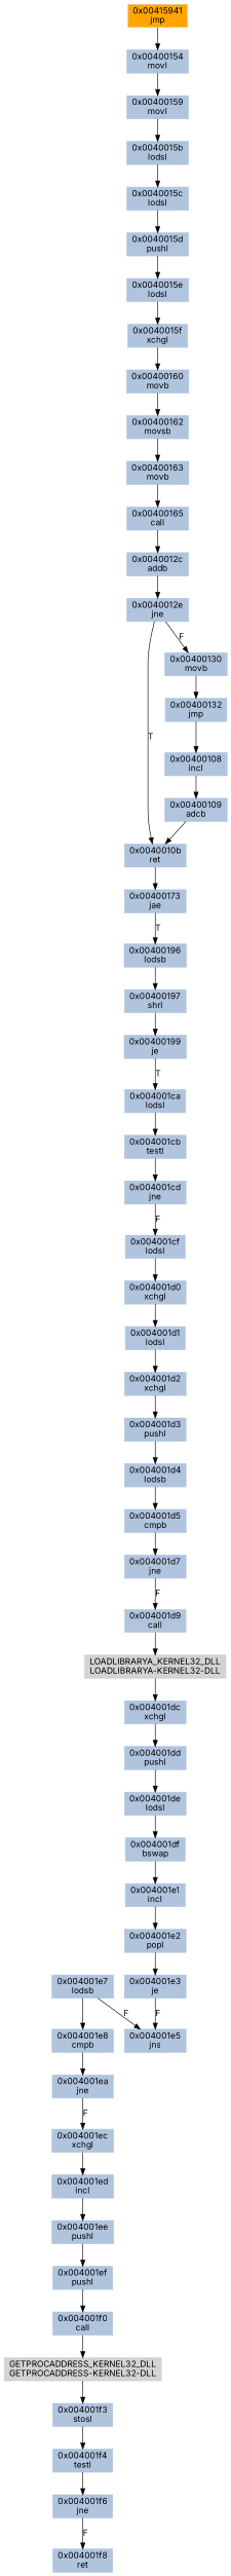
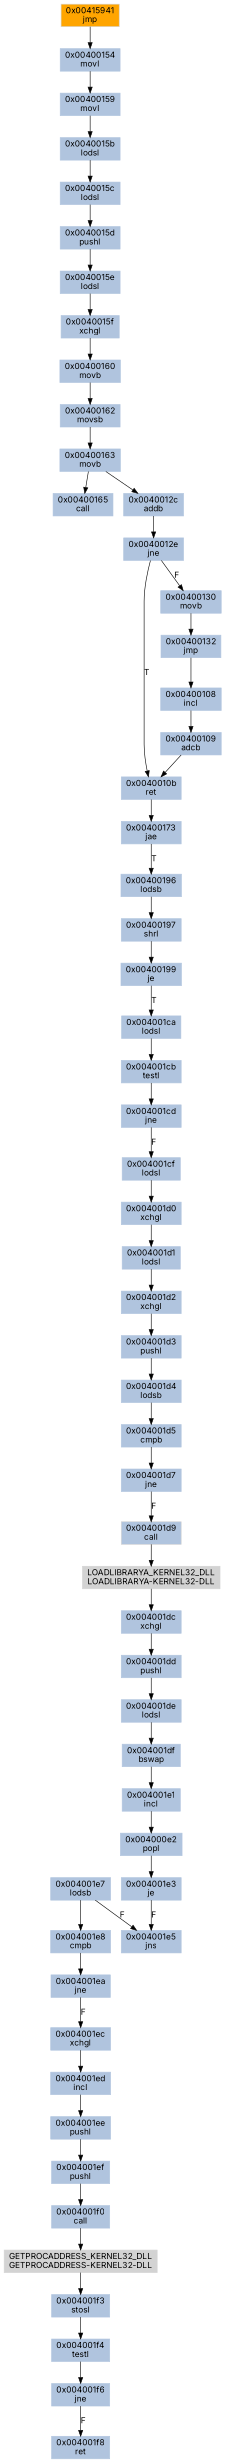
  strict digraph {
    fontname=Inter
    node [color=lightsteelblue fillcolor=lightsteelblue fontname=Inter shape=rectangle style=filled]
    edge [color="#000000" fontname=Inter]
    n1 [label="0x004001e3\nje"]
    n2 [label="0x004001e5\njns"]
    n3 [label="0x004001e7\nlodsb"]
    n4 [label="0x004001e8\ncmpb"]
    n5 [label="0x0040015f\nxchgl"]
    n6 [label="0x00400160\nmovb"]
    n7 [label="0x00400162\nmovsb"]
    n8 [label="0x00400163\nmovb"]
    n9 [label="0x004001f8\nret"]
    n10 [label="0x004001d5\ncmpb"]
    n11 [label="0x004001d7\njne"]
    n12 [color=lightgrey label="0x004001d9\ncall"]
    n13 [color=lightgrey fillcolor=lightgrey label="LOADLIBRARYA_KERNEL32_DLL\nLOADLIBRARYA-KERNEL32-DLL"]
    n14 [label="0x00400197\nshrl"]
    n15 [label="0x00400199\nje"]
    n16 [label="0x004001ca\nlodsl"]
    n17 [label="0x004001cb\ntestl"]
    n18 [label="0x004001f6\njne"]
    n19 [label="0x004001f3\nstosl"]
    n20 [label="0x004001f4\ntestl"]
    n21 [label="0x00400196\nlodsb"]
    n22 [label="0x00400108\nincl"]
    n23 [label="0x00400109\nadcb"]
    n24 [label="0x0040010b\nret"]
    n25 [label="0x00400173\njae"]
    n26 [label="0x00400132\njmp"]
    n27 [label="0x0040015b\nlodsl"]
    n28 [label="0x0040015c\nlodsl"]
    n29 [label="0x0040015d\npushl"]
    n30 [label="0x0040015e\nlodsl"]
    n31 [label="0x004001df\nbswap"]
    n32 [label="0x004001e1\nincl"]
-   n33 [label="0x004001e2\npopl"]
+   n33 [label="0x004000e2\npopl"]
    n34 [label="0x004001d3\npushl"]
    n35 [label="0x004001d4\nlodsb"]
    n36 [label="0x004001cd\njne"]
    n37 [label="0x004001cf\nlodsl"]
    n38 [label="0x004001d0\nxchgl"]
    n39 [label="0x004001ef\npushl"]
    n40 [label="0x004001f0\ncall"]
    n41 [color=lightgrey fillcolor=lightgrey label="GETPROCADDRESS_KERNEL32_DLL\nGETPROCADDRESS-KERNEL32-DLL"]
    n42 [label="0x004001ed\nincl"]
    n43 [label="0x004001ee\npushl"]
    n44 [label="0x004001dc\nxchgl"]
    n45 [label="0x004001dd\npushl"]
    n46 [label="0x004001de\nlodsl"]
    n47 [label="0x004001d2\nxchgl"]
    n48 [label="0x004001ec\nxchgl"]
    n49 [label="0x00400159\nmovl"]
    n50 [label="0x004001d1\nlodsl"]
    n51 [label="0x0040012e\njne"]
    n52 [label="0x00400130\nmovb"]
    n53 [color=lightgrey fillcolor=orange label="0x00415941\njmp"]
    n54 [label="0x00400154\nmovl"]
    n55 [label="0x004001ea\njne"]
    n56 [label="0x00400165\ncall"]
    n57 [label="0x0040012c\naddb"]
    n1 -> n2 [label=F]
    n3 -> n2 [label=F]
    n3 -> n4
    n4 -> n55
    n5 -> n6
    n6 -> n7
    n7 -> n8
    n8 -> n56
    n10 -> n11
    n11 -> n12 [label=F]
    n12 -> n13
    n13 -> n44
    n14 -> n15
    n15 -> n16 [label=T]
    n16 -> n17
    n17 -> n36
    n18 -> n9 [label=F]
    n19 -> n20
    n20 -> n18
    n21 -> n14
    n22 -> n23
    n23 -> n24
    n24 -> n25
    n25 -> n21 [label=T]
    n26 -> n22
    n27 -> n28
    n28 -> n29
    n29 -> n30
    n30 -> n5
    n31 -> n32
    n32 -> n33
    n33 -> n1
    n34 -> n35
    n35 -> n10
    n36 -> n37 [label=F]
    n37 -> n38
    n38 -> n50
    n39 -> n40
    n40 -> n41
    n41 -> n19
    n42 -> n43
    n43 -> n39
    n44 -> n45
    n45 -> n46
    n46 -> n31
    n47 -> n34
    n48 -> n42
    n49 -> n27
    n50 -> n47
    n51 -> n24 [label=T]
    n51 -> n52 [label=F]
    n52 -> n26
    n53 -> n54
    n54 -> n49
    n55 -> n48 [label=F]
-   n56 -> n57
+   n8 -> n57
    n57 -> n51
  }
